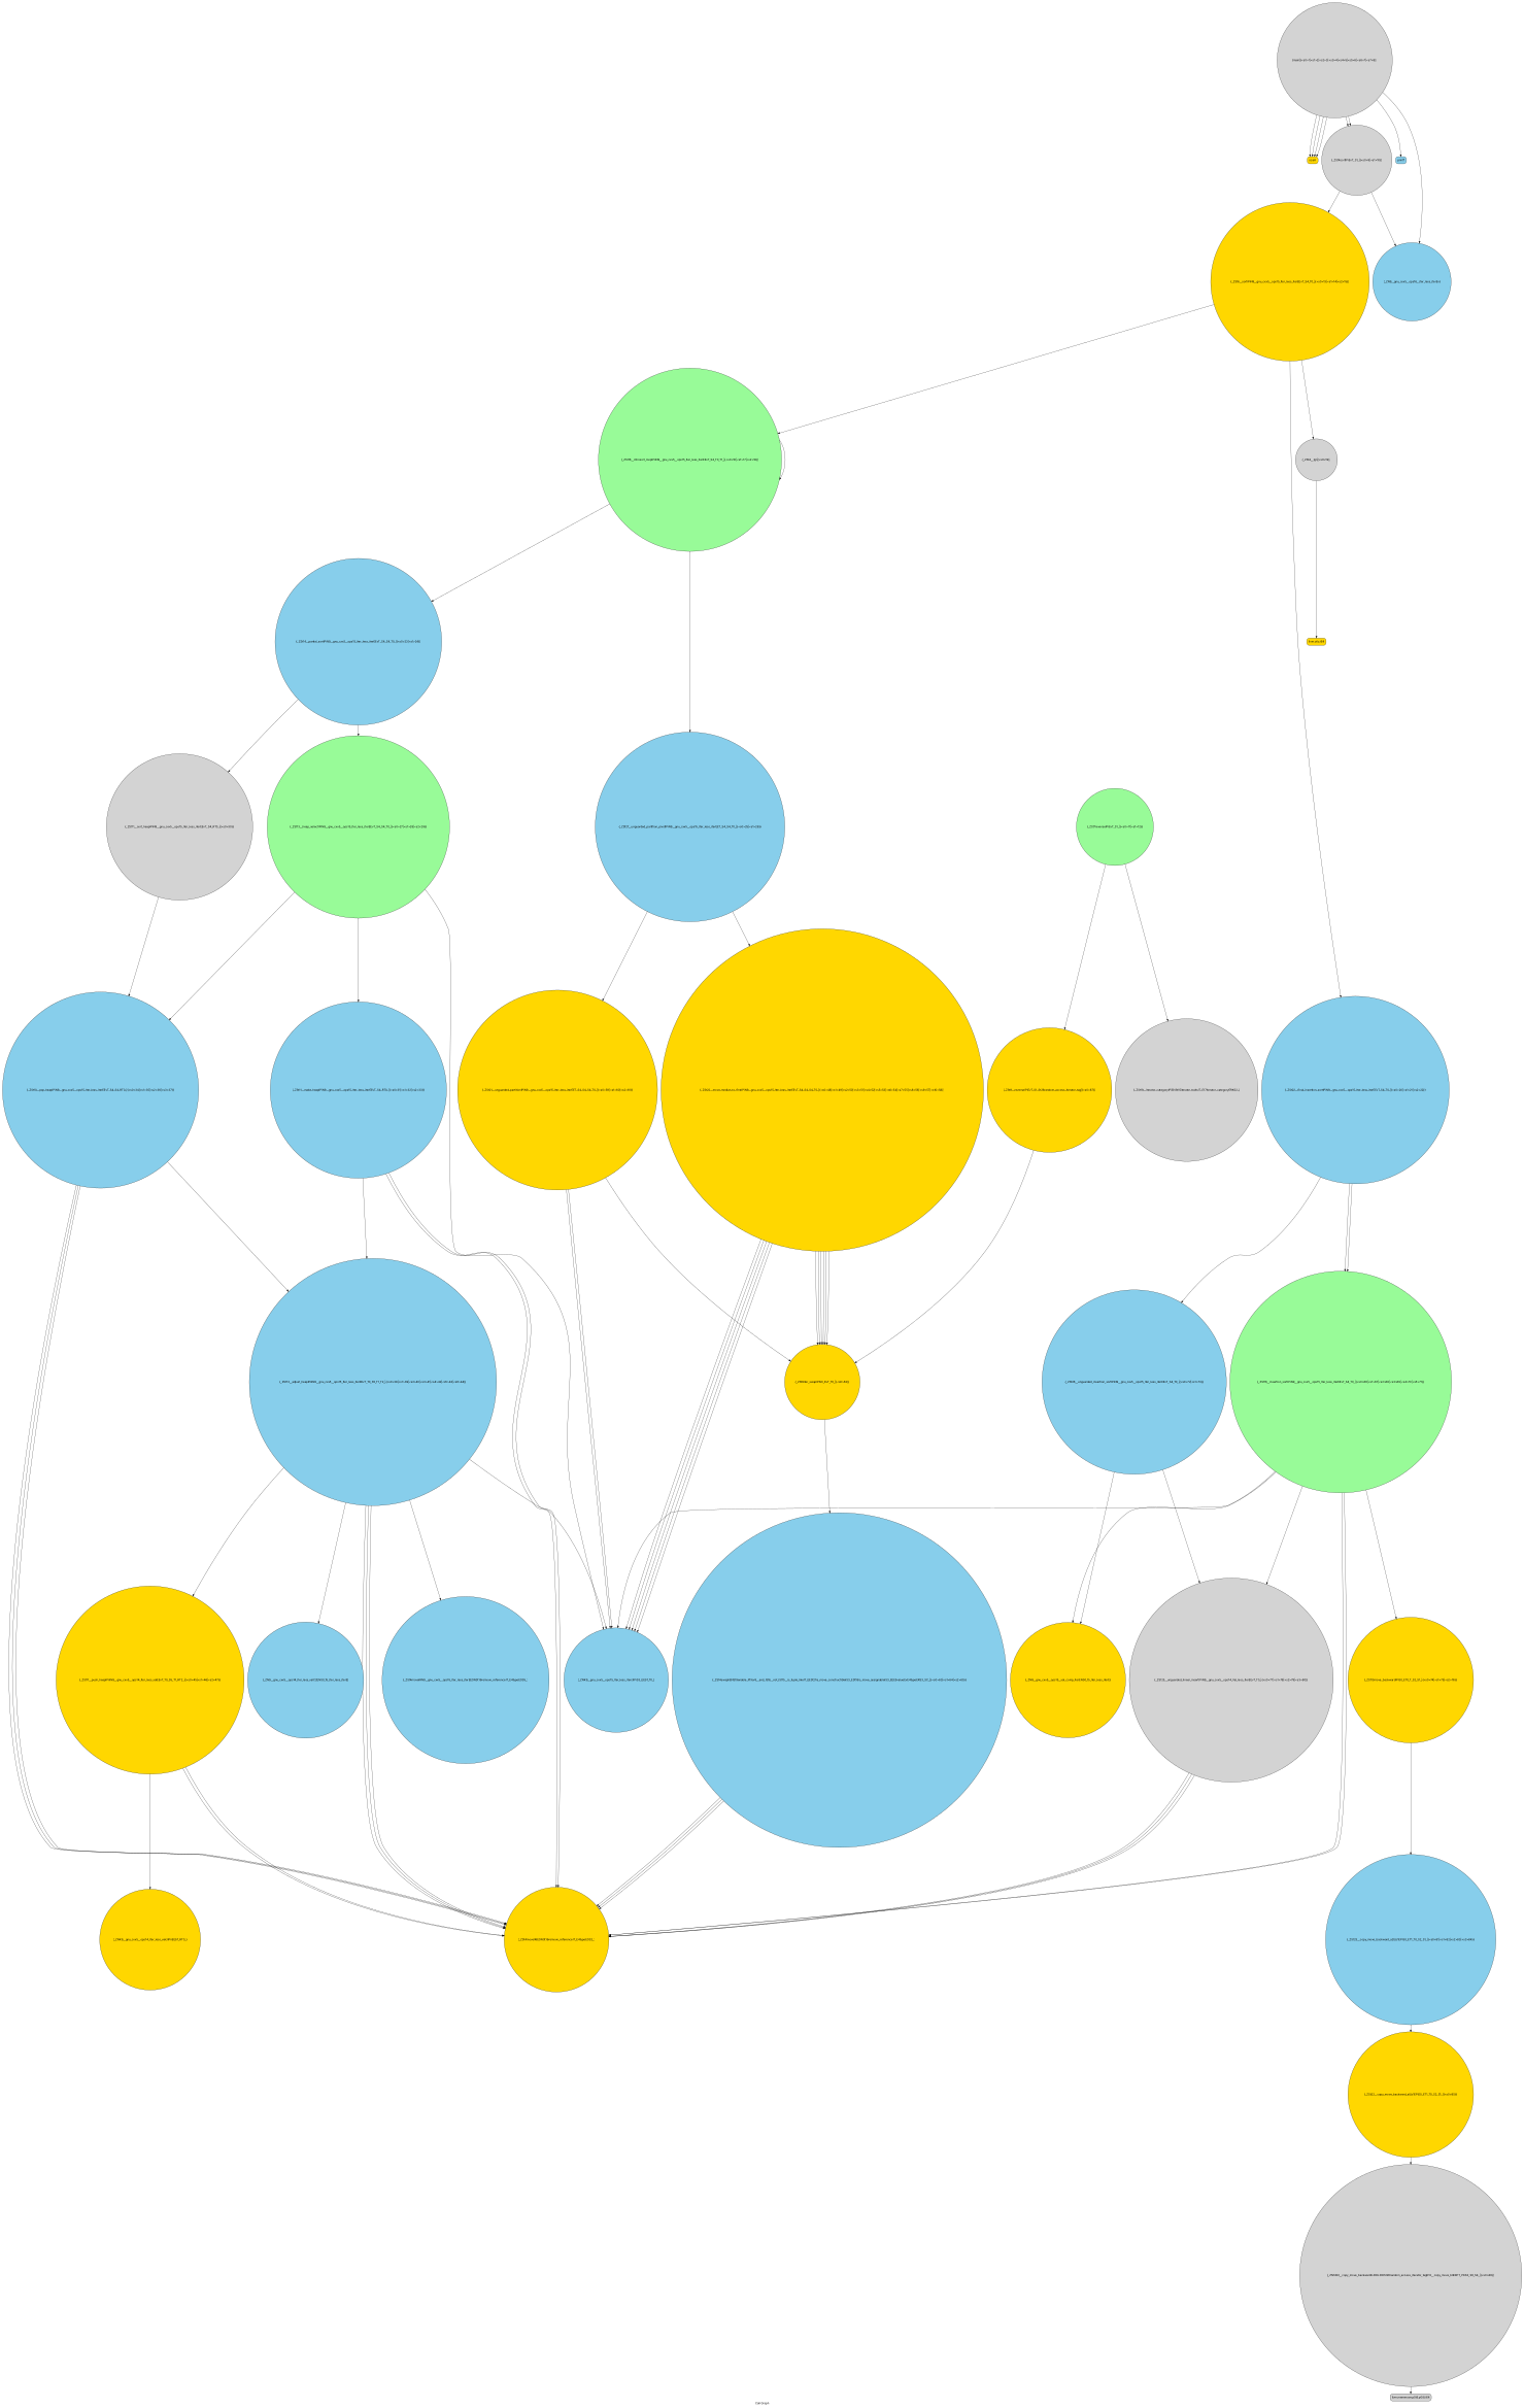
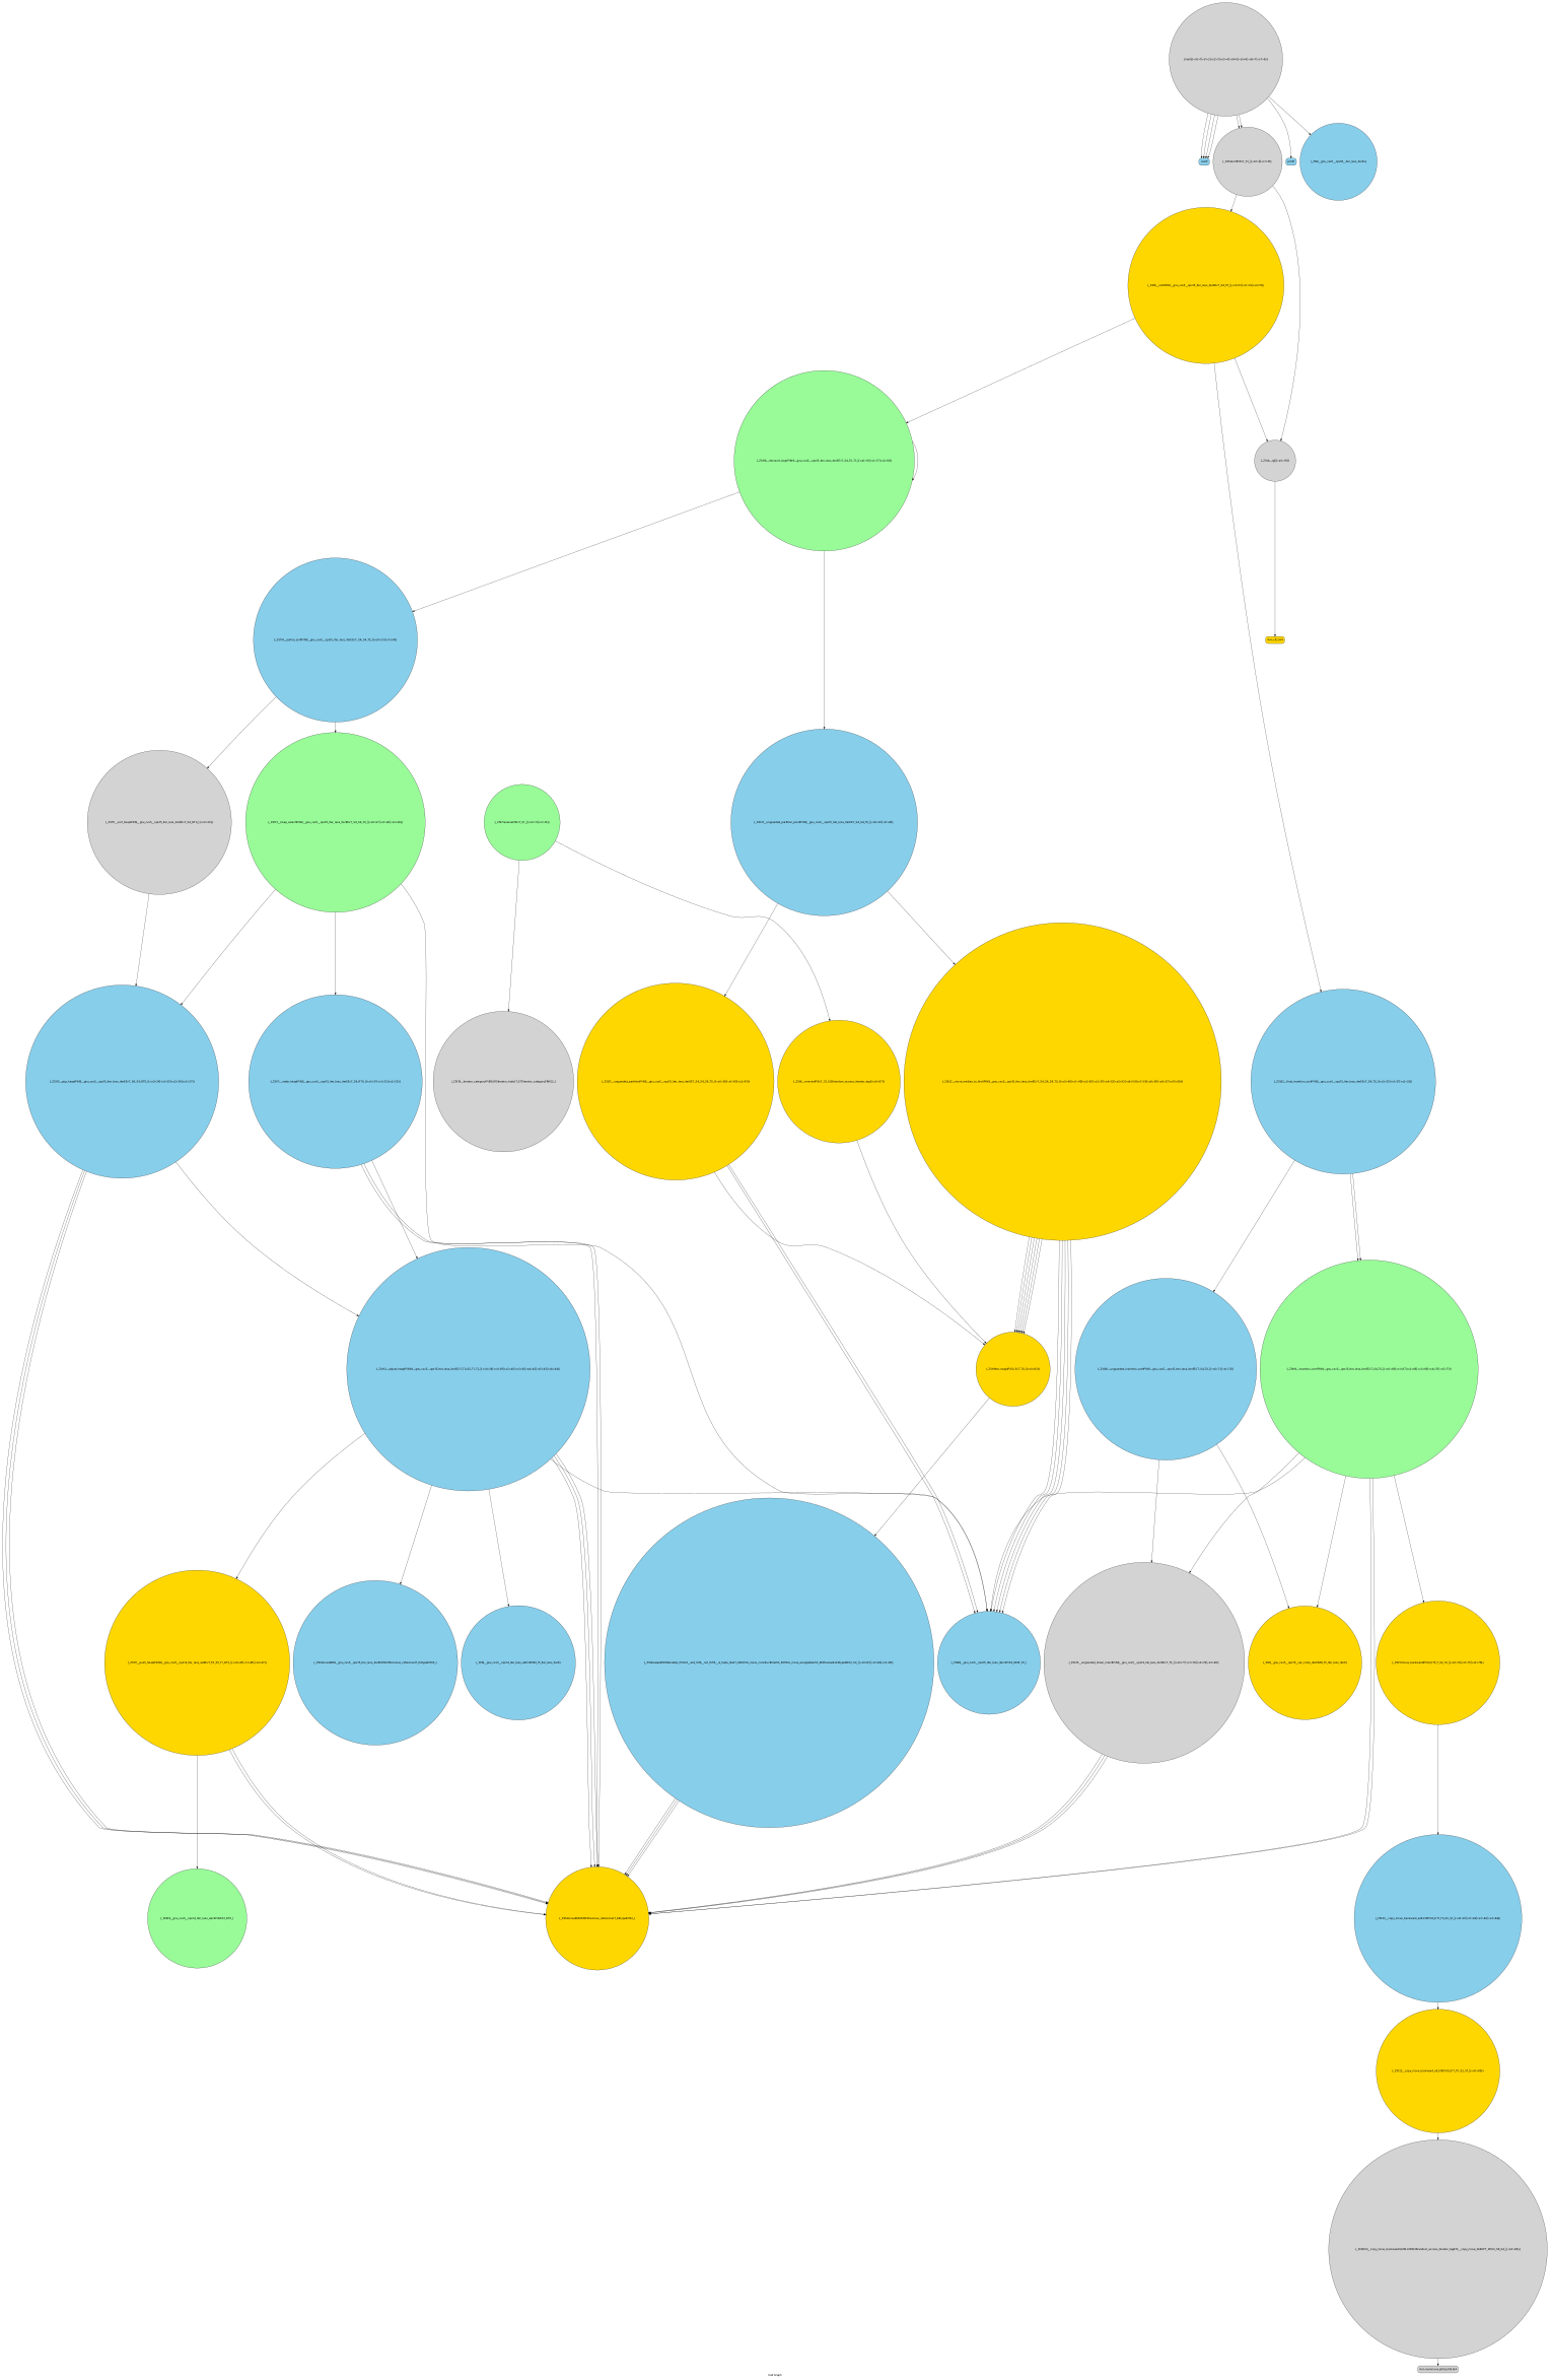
  digraph {
    fontname=Inter
    label="Call Graph"
    node [fillcolor=skyblue fontname=Inter shape=circle style=filled]
    edge [color=black fontname=Inter tailport=s0]
    n1 [fillcolor=lightgrey label="{main|{<s0>1|<s1>2|<s2>3|<s3>4|<s4>5|<s5>6|<s6>7|<s7>8}}"]
-   n2 [fillcolor=gold label="{scanf}" shape=Mrecord]
+   n2 [label="{scanf}" shape=Mrecord]
    n3 [fillcolor=lightgrey label="{_ZSt4sortIPiEvT_S1_|{<s0>9|<s1>10}}"]
    n4 [label="{printf}" shape=Mrecord]
    n5 [label="{_ZN9__gnu_cxx5__ops16__iter_less_iterEv}"]
    n6 [fillcolor=gold label="{_ZSt6__sortIPiN9__gnu_cxx5__ops15_Iter_less_iterEEvT_S4_T0_|{<s0>13|<s1>14|<s2>15}}"]
    n7 [fillcolor=palegreen label="{_ZSt7reverseIPiEvT_S1_|{<s0>11|<s1>12}}"]
    n8 [fillcolor=gold label="{_ZSt9__reverseIPiEvT_S1_St26random_access_iterator_tag|{<s0>87}}"]
    n9 [fillcolor=lightgrey label="{_ZSt19__iterator_categoryIPiENSt15iterator_traitsIT_E17iterator_categoryERKS2_}"]
    n10 [fillcolor=palegreen label="{_ZSt16__introsort_loopIPilN9__gnu_cxx5__ops15_Iter_less_iterEEvT_S4_T0_T1_|{<s0>16|<s1>17|<s2>18}}"]
    n11 [label="{_ZSt22__final_insertion_sortIPiN9__gnu_cxx5__ops15_Iter_less_iterEEvT_S4_T0_|{<s0>20|<s1>21|<s2>22}}"]
    n12 [fillcolor=lightgrey label="{_ZSt4__lgl|{<s0>19}}"]
    n13 [fillcolor=gold label="{_ZSt9iter_swapIPiS0_EvT_T0_|{<s0>62}}"]
    n14 [label="{_ZSt4swapIiENSt9enable_ifIXsr6__and_ISt6__not_ISt15__is_tuple_likeIT_EESt21is_move_constructibleIS3_ESt18is_move_assignableIS3_EEE5valueEvE4typeERS3_SC_|{<s0>63|<s1>64|<s2>65}}"]
    n15 [fillcolor=gold label="{_ZSt4moveIRiEONSt16remove_referenceIT_E4typeEOS2_}"]
    n16 [label="{_ZSt14__partial_sortIPiN9__gnu_cxx5__ops15_Iter_less_iterEEvT_S4_S4_T0_|{<s0>23|<s1>24}}"]
    n17 [label="{_ZSt27__unguarded_partition_pivotIPiN9__gnu_cxx5__ops15_Iter_less_iterEET_S4_S4_T0_|{<s0>25|<s1>26}}"]
    n18 [fillcolor=lightgrey label="{_ZSt11__sort_heapIPiN9__gnu_cxx5__ops15_Iter_less_iterEEvT_S4_RT0_|{<s0>30}}"]
    n19 [fillcolor=palegreen label="{_ZSt13__heap_selectIPiN9__gnu_cxx5__ops15_Iter_less_iterEEvT_S4_S4_T0_|{<s0>27|<s1>28|<s2>29}}"]
    n20 [fillcolor=gold label="{_ZSt22__move_median_to_firstIPiN9__gnu_cxx5__ops15_Iter_less_iterEEvT_S4_S4_S4_T0_|{<s0>48|<s1>49|<s2>50|<s3>51|<s4>52|<s5>53|<s6>54|<s7>55|<s8>56|<s9>57|<s10>58}}"]
    n21 [fillcolor=gold label="{_ZSt21__unguarded_partitionIPiN9__gnu_cxx5__ops15_Iter_less_iterEET_S4_S4_S4_T0_|{<s0>59|<s1>60|<s2>61}}"]
    n22 [label="{_ZSt10__pop_heapIPiN9__gnu_cxx5__ops15_Iter_less_iterEEvT_S4_S4_RT0_|{<s0>34|<s1>35|<s2>36|<s3>37}}"]
    n23 [label="{_ZSt11__make_heapIPiN9__gnu_cxx5__ops15_Iter_less_iterEEvT_S4_RT0_|{<s0>31|<s1>32|<s2>33}}"]
    n24 [label="{_ZNK9__gnu_cxx5__ops15_Iter_less_iterclIPiS3_EEbT_T0_}"]
    n25 [label="{_ZSt23__copy_move_backward_a2ILb1EPiS0_ET1_T0_S2_S1_|{<s0>81|<s1>82|<s2>83|<s3>84}}"]
    n26 [fillcolor=gold label="{_ZSt22__copy_move_backward_aILb1EPiS0_ET1_T0_S2_S1_|{<s0>85}}"]
    n27 [fillcolor=lightgrey label="{_ZNSt20__copy_move_backwardILb1ELb1ESt26random_access_iterator_tagE13__copy_move_bIiEEPT_PKS3_S6_S4_|{<s0>86}}"]
    n28 [fillcolor=lightgrey label="{llvm.memmove.p0i8.p0i8.i64}" shape=Mrecord]
    n29 [label="{_ZSt13__adjust_heapIPiliN9__gnu_cxx5__ops15_Iter_less_iterEEvT_T0_S5_T1_T2_|{<s0>38|<s1>39|<s2>40|<s3>41|<s4>42|<s5>43|<s6>44}}"]
    n30 [fillcolor=gold label="{_ZSt11__push_heapIPiliN9__gnu_cxx5__ops14_Iter_less_valEEvT_T0_S5_T1_RT2_|{<s0>45|<s1>46|<s2>47}}"]
    n31 [label="{_ZSt4moveIRN9__gnu_cxx5__ops15_Iter_less_iterEEONSt16remove_referenceIT_E4typeEOS5_}"]
    n32 [label="{_ZN9__gnu_cxx5__ops14_Iter_less_valC2ENS0_15_Iter_less_iterE}"]
-   n33 [fillcolor=gold label="{_ZNK9__gnu_cxx5__ops14_Iter_less_valclIPiiEEbT_RT0_}"]
+   n33 [fillcolor=palegreen label="{_ZNK9__gnu_cxx5__ops14_Iter_less_valclIPiiEEbT_RT0_}"]
    n34 [fillcolor=palegreen label="{_ZSt16__insertion_sortIPiN9__gnu_cxx5__ops15_Iter_less_iterEEvT_S4_T0_|{<s0>66|<s1>67|<s2>68|<s3>69|<s4>70|<s5>71}}"]
    n35 [label="{_ZSt26__unguarded_insertion_sortIPiN9__gnu_cxx5__ops15_Iter_less_iterEEvT_S4_T0_|{<s0>72|<s1>73}}"]
    n36 [fillcolor=gold label="{llvm.ctlz.i64}" shape=Mrecord]
    n37 [fillcolor=gold label="{_ZSt13move_backwardIPiS0_ET0_T_S2_S1_|{<s0>74|<s1>75|<s2>76}}"]
    n38 [fillcolor=gold label="{_ZN9__gnu_cxx5__ops15__val_comp_iterENS0_15_Iter_less_iterE}"]
    n39 [fillcolor=lightgrey label="{_ZSt25__unguarded_linear_insertIPiN9__gnu_cxx5__ops14_Val_less_iterEEvT_T0_|{<s0>77|<s1>78|<s2>79|<s3>80}}"]
    n1 -> n2
    n1 -> n2 [tailport=s1]
    n1 -> n2 [tailport=s2]
    n1 -> n2 [tailport=s3]
    n1 -> n3 [tailport=s4]
    n1 -> n3 [tailport=s5]
    n1 -> n4 [tailport=s7]
    n1 -> n5 [tailport=s6]
-   n3 -> n5
+   n3 -> n12
    n3 -> n6 [tailport=s1]
    n6 -> n10 [tailport=s1]
    n6 -> n11 [tailport=s2]
    n6 -> n12
    n7 -> n8 [tailport=s1]
    n7 -> n9
    n8 -> n13
    n10 -> n10 [tailport=s2]
    n10 -> n16
    n10 -> n17 [tailport=s1]
    n11 -> n34
    n11 -> n34 [tailport=s2]
    n11 -> n35 [tailport=s1]
    n12 -> n36
    n13 -> n14
    n14 -> n15
    n14 -> n15 [tailport=s1]
    n14 -> n15 [tailport=s2]
    n16 -> n18 [tailport=s1]
    n16 -> n19
    n17 -> n20
    n17 -> n21 [tailport=s1]
    n18 -> n22
    n19 -> n22 [tailport=s2]
    n19 -> n23
    n19 -> n24 [tailport=s1]
    n20 -> n13 [tailport=s2]
    n20 -> n13 [tailport=s4]
    n20 -> n13 [tailport=s5]
    n20 -> n13 [tailport=s7]
    n20 -> n13 [tailport=s9]
    n20 -> n13 [tailport=s10]
    n20 -> n24
    n20 -> n24 [tailport=s1]
    n20 -> n24 [tailport=s3]
    n20 -> n24 [tailport=s6]
    n20 -> n24 [tailport=s8]
    n21 -> n13 [tailport=s2]
    n21 -> n24
    n21 -> n24 [tailport=s1]
    n22 -> n15
    n22 -> n15 [tailport=s1]
    n22 -> n15 [tailport=s2]
    n22 -> n29 [tailport=s3]
    n23 -> n15
    n23 -> n15 [tailport=s1]
    n23 -> n29 [tailport=s2]
    n25 -> n26 [tailport=s3]
    n26 -> n27
    n27 -> n28
    n29 -> n15 [tailport=s1]
    n29 -> n15 [tailport=s2]
    n29 -> n15 [tailport=s5]
    n29 -> n24
    n29 -> n30 [tailport=s6]
    n29 -> n31 [tailport=s3]
    n29 -> n32 [tailport=s4]
    n30 -> n15 [tailport=s1]
    n30 -> n15 [tailport=s2]
    n30 -> n33
    n34 -> n15 [tailport=s1]
    n34 -> n15 [tailport=s3]
    n34 -> n24
    n34 -> n37 [tailport=s2]
    n34 -> n38 [tailport=s4]
    n34 -> n39 [tailport=s5]
    n35 -> n38
    n35 -> n39 [tailport=s1]
    n37 -> n25 [tailport=s2]
    n39 -> n15
    n39 -> n15 [tailport=s2]
    n39 -> n15 [tailport=s3]
  }
